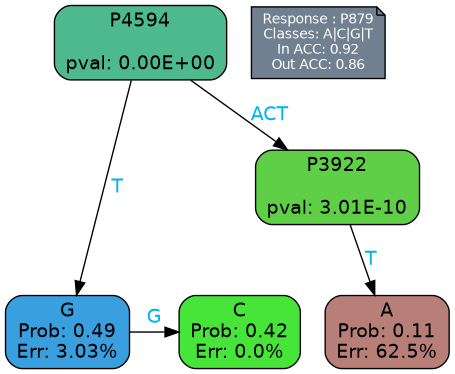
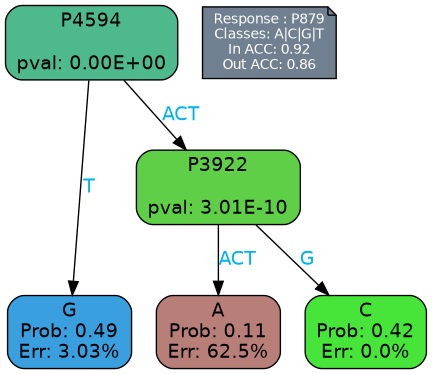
  digraph {
    ranksep=equally
    splines=polylines
    node [color=black fontname=helvetica shape=box style="filled, rounded"]
    edge [fontcolor=deepskyblue2 fontname=helvetica]
    n1 [fillcolor="#b87f79" label="A\nProb: 0.11\nErr: 62.5%"]
    n2 [fillcolor="#47e539" label="C\nProb: 0.42\nErr: 0.0%"]
    n3 [fillcolor="#399fdf" label="G\nProb: 0.49\nErr: 3.03%"]
    n4 [align=left fillcolor=slategray fontcolor=white fontsize=10 label="Response : P879\nClasses: A|C|G|T\nIn ACC: 0.92\nOut ACC: 0.86\n" shape=note style=filled]
    n5 [fillcolor="#4db98d" label="P4594\n\npval: 0.00E+00"]
    n6 [fillcolor="#5ecf46" label="P3922\n\npval: 3.01E-10"]
    subgraph sub_1 {
      rank=same
      n1
      n2
      n3
    }
    subgraph sub_2 {
      rank=same
      n4
      n5
    }
    n5 -> n3 [label=T]
    n5 -> n6 [label=ACT]
-   n6 -> n1 [label=T]
-   n3 -> n2 [label=G]
+   n6 -> n1 [label=ACT]
+   n6 -> n2 [label=G]
  }
